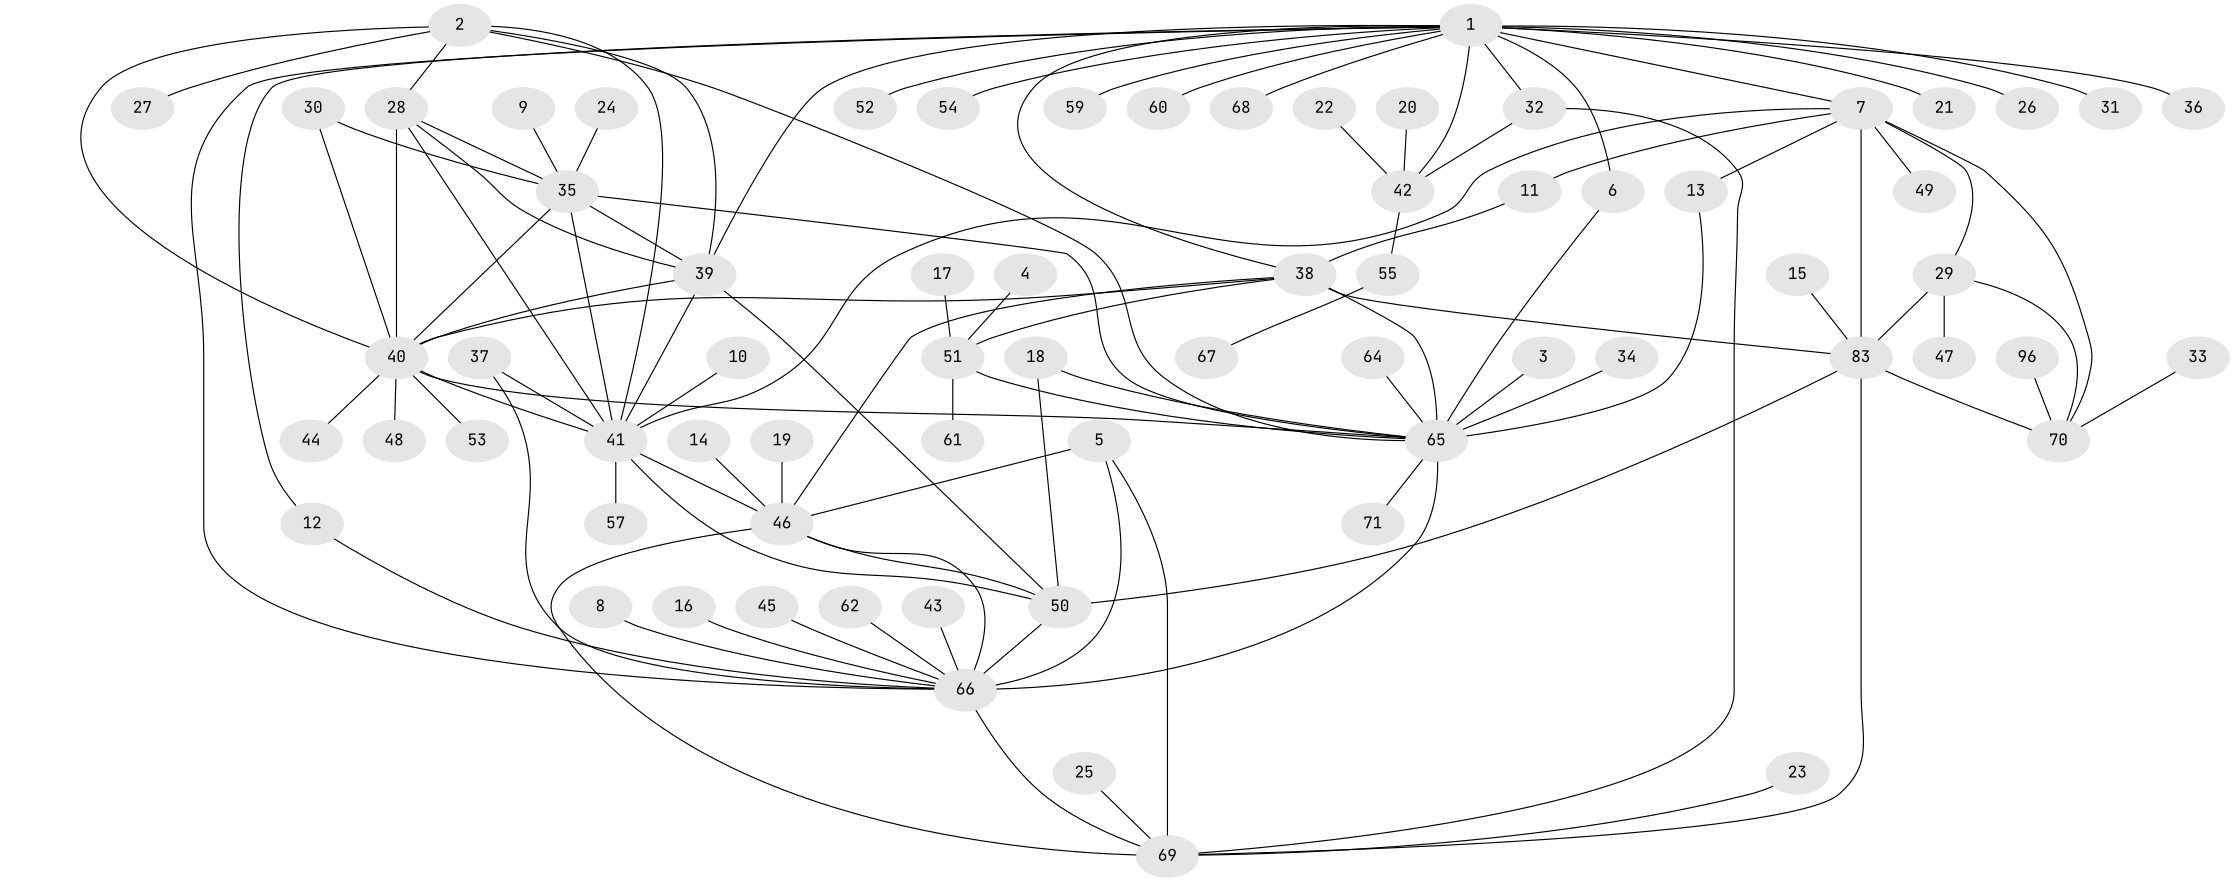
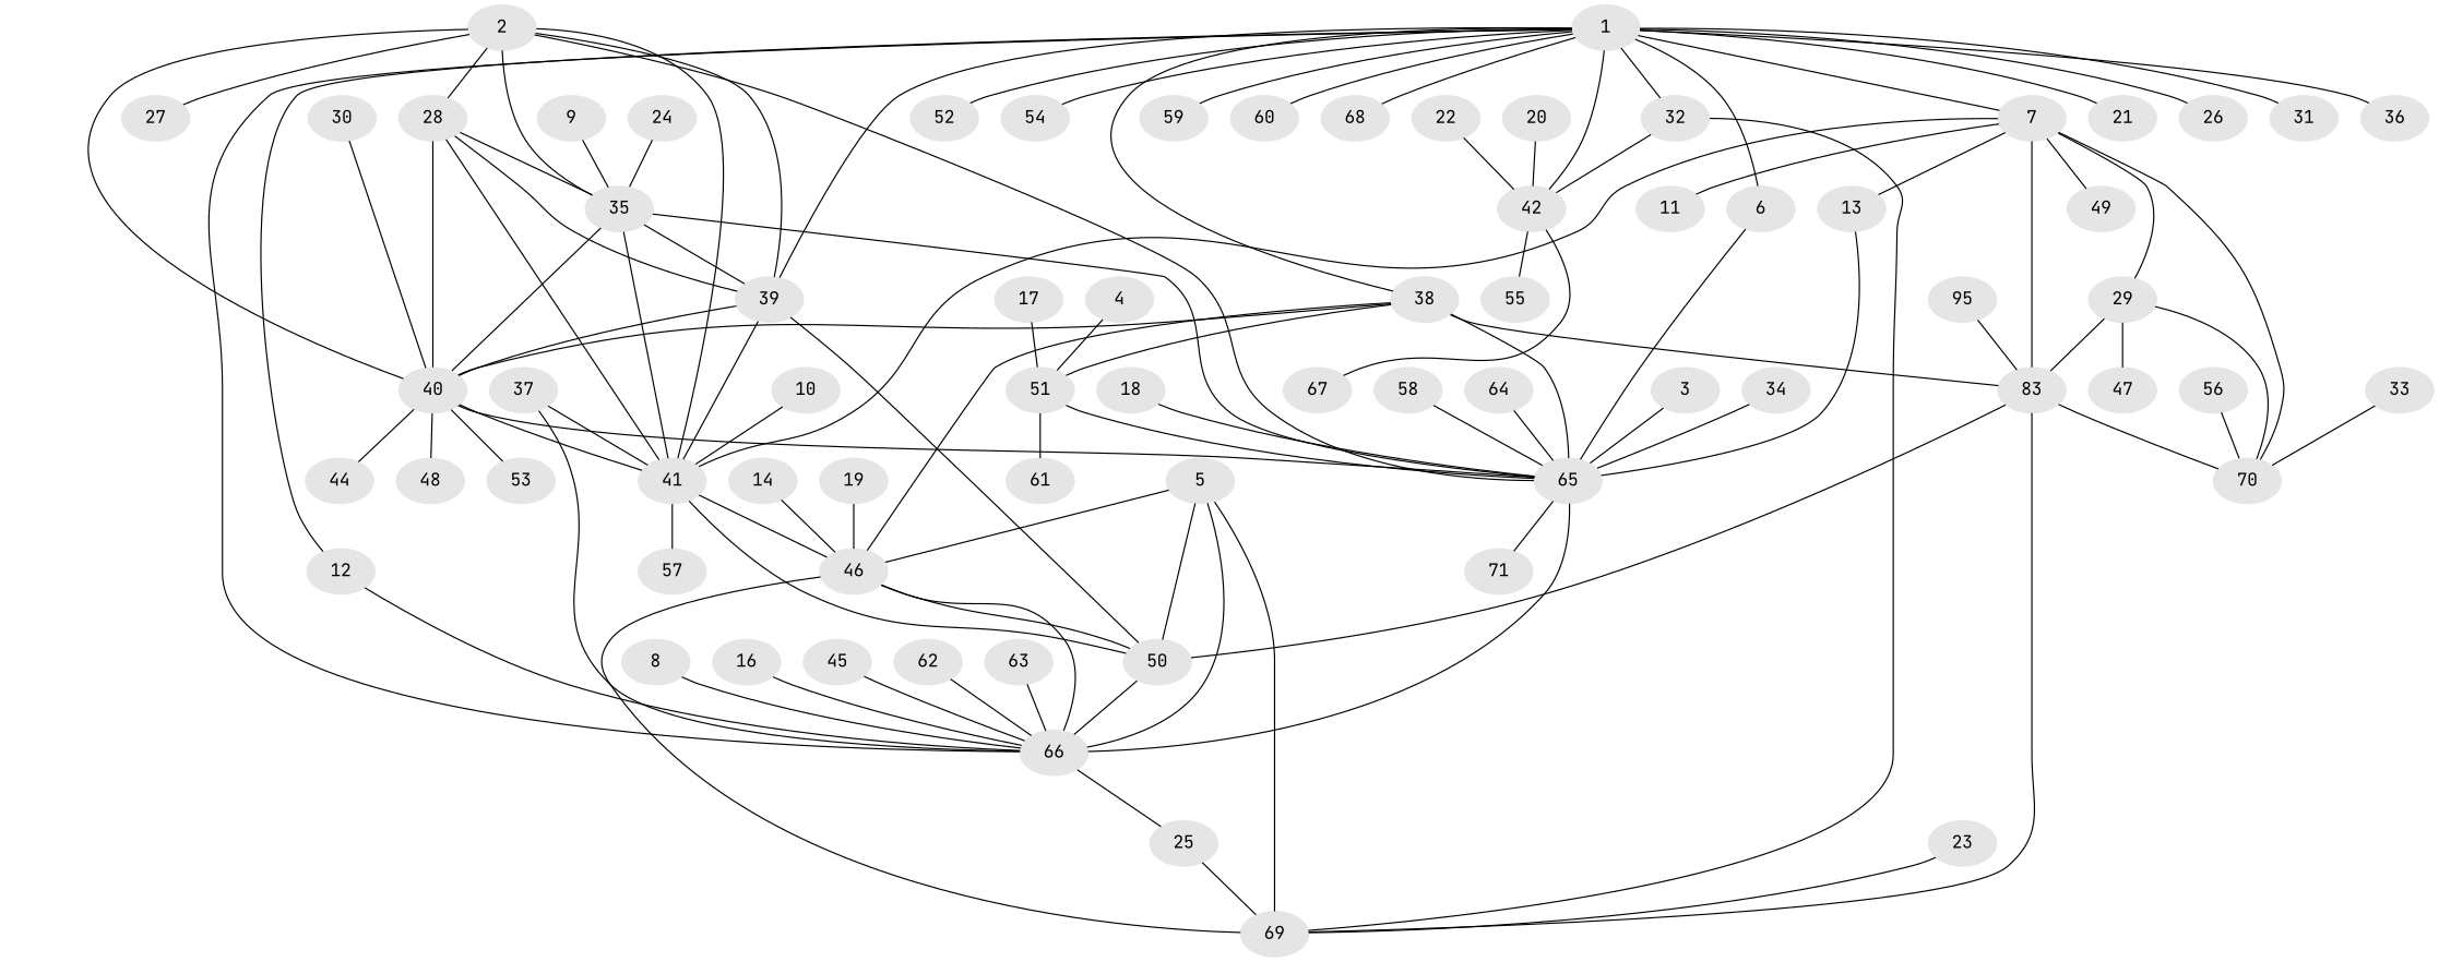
  graph {
    fontname="JetBrains Mono"
    node [color=gray90 fontname="JetBrains Mono" style=filled]
    edge [fontname="JetBrains Mono" weight=1.0]
    1
    6
    7
    12
    21
    26
    31
    32
    36
    38
    39
    42
    52
    54
    59
    60
    66
    68
    65
    41
    11
    13
    29
    n24 [label=83]
    49
    70
    69
    40
    51
    46
    50
    55
    67
    2
    27
    28
    35
    44
    48
    53
    57
    71
    3
    4
    61
    5
    47
    8
    9
    10
    14
-   15
+   15 [label=95]
    16
    17
    18
    19
    20
    22
    23
    24
    25
    30
    33
    34
    37
    45
-   56 [label=96]
+   56
+   58
    62
-   63 [label=43]
+   63
    64
    1 -- 6
    1 -- 7 [weight=2.0]
    1 -- 12
    1 -- 21
    1 -- 26
    1 -- 31
    1 -- 32 [weight=4.0]
    1 -- 36
    1 -- 38
    1 -- 39
    1 -- 42 [weight=8.0]
    1 -- 52
    1 -- 54
    1 -- 59
    1 -- 60
    1 -- 66
    1 -- 68
    6 -- 65
    7 -- 41
    7 -- 11
    7 -- 13
    7 -- 29 [weight=2.0]
    7 -- n24 [weight=6.0]
    7 -- 49
    7 -- 70 [weight=2.0]
    12 -- 66
    32 -- 42 [weight=2.0]
    32 -- 69
    38 -- 65 [weight=8.0]
    38 -- n24
    38 -- 40
    38 -- 51 [weight=2.0]
    38 -- 46
    39 -- 41
    39 -- 40
    39 -- 50
    42 -- 55
-   55 -- 67
-   66 -- 69
+   42 -- 67
+   66 -- 25
    65 -- 66
    65 -- 71
    41 -- 46
    41 -- 50
    41 -- 57
-   11 -- 38
    13 -- 65
    29 -- n24 [weight=3.0]
    29 -- 70
    29 -- 47
    n24 -- 70 [weight=3.0]
    n24 -- 69
    n24 -- 50
    40 -- 65
    40 -- 41
    40 -- 44
    40 -- 48
    40 -- 53
    51 -- 65 [weight=4.0]
    51 -- 61
    46 -- 66
    46 -- 69
    46 -- 50 [weight=3.0]
    50 -- 66 [weight=3.0]
    2 -- 39 [weight=2.0]
    2 -- 65
    2 -- 41 [weight=2.0]
    2 -- 40 [weight=2.0]
    2 -- 27
    2 -- 28 [weight=2.0]
-   30 -- 35 [weight=2.0]
+   2 -- 35 [weight=2.0]
    28 -- 39
    28 -- 41
    28 -- 40
    28 -- 35
    35 -- 39
    35 -- 65
    35 -- 41
    35 -- 40
    3 -- 65
    4 -- 51
    5 -- 66
    5 -- 69
    5 -- 46
-   18 -- 50 [weight=3.0]
+   5 -- 50 [weight=3.0]
    8 -- 66
    9 -- 35
    10 -- 41
    14 -- 46
    15 -- n24
    16 -- 66
    17 -- 51
    18 -- 65
    19 -- 46
    20 -- 42
    22 -- 42
    23 -- 69
    24 -- 35
    25 -- 69
    30 -- 40
    33 -- 70
    34 -- 65
    37 -- 66
    37 -- 41
    45 -- 66
    56 -- 70
+   58 -- 65
    62 -- 66
    63 -- 66
    64 -- 65
  }
